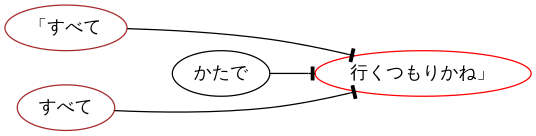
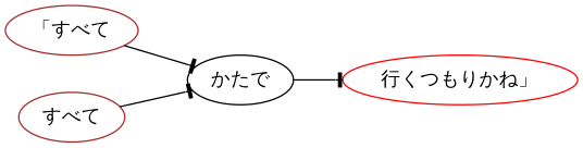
  digraph {
    rankdir=LR
    node [color=brown]
    edge [arrowhead=tee]
    n1 [label="「すべて"]
    n2 [color=red label="行くつもりかね」"]
    n3 [label="すべて"]
    n4 [color=black label="かたで"]
-   n1 -> n2
-   n3 -> n2
+   n1 -> n4
+   n3 -> n4
    n4 -> n2
  }
